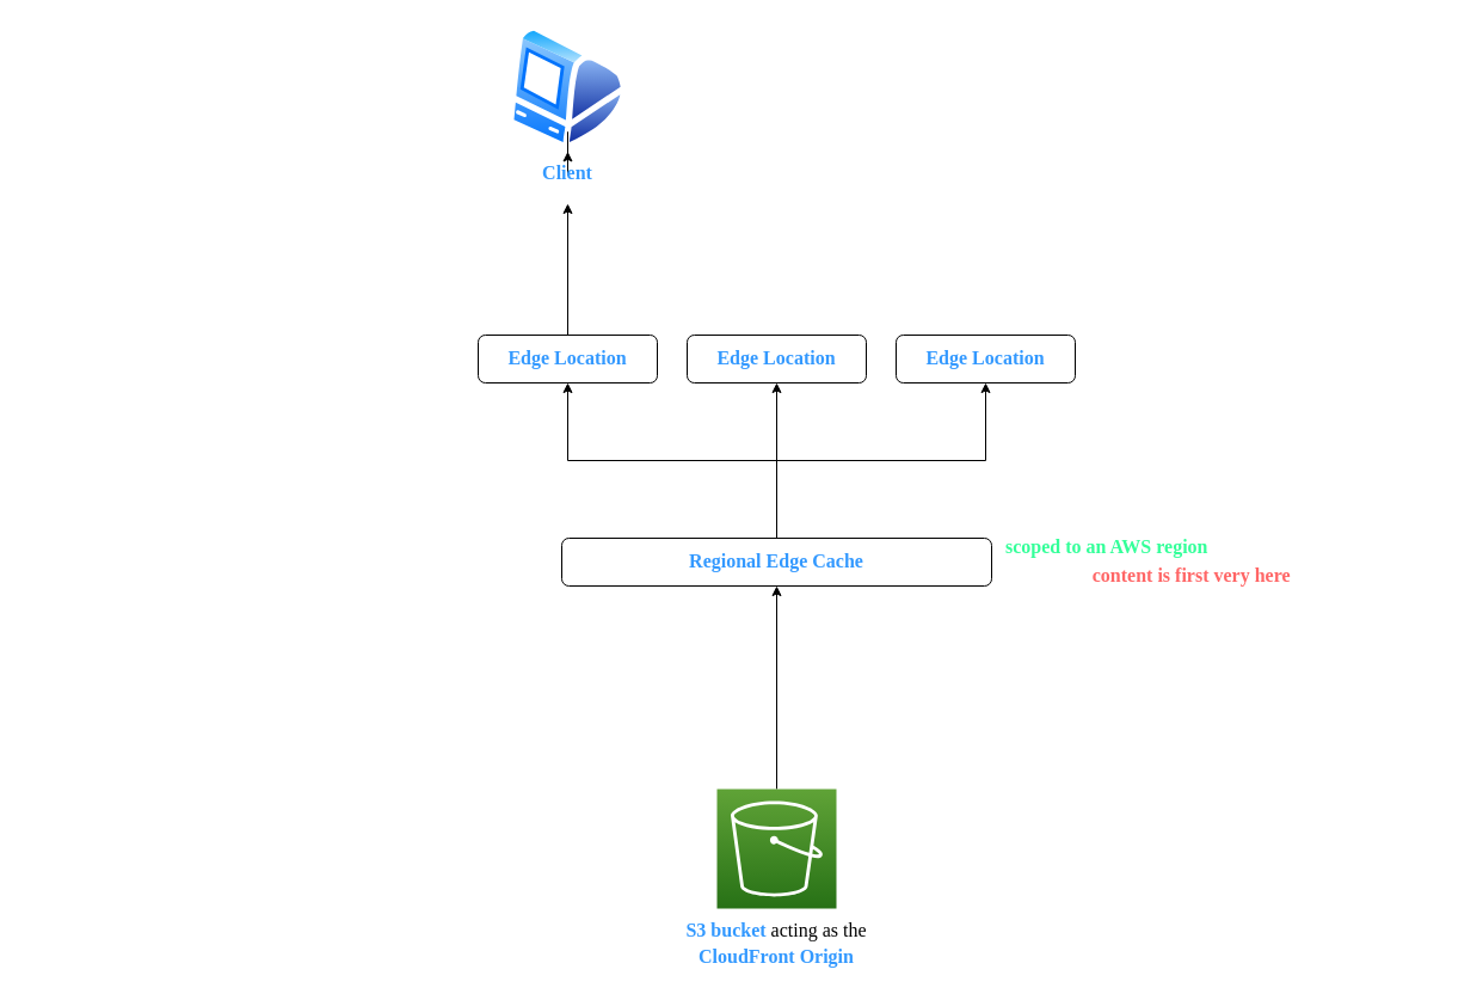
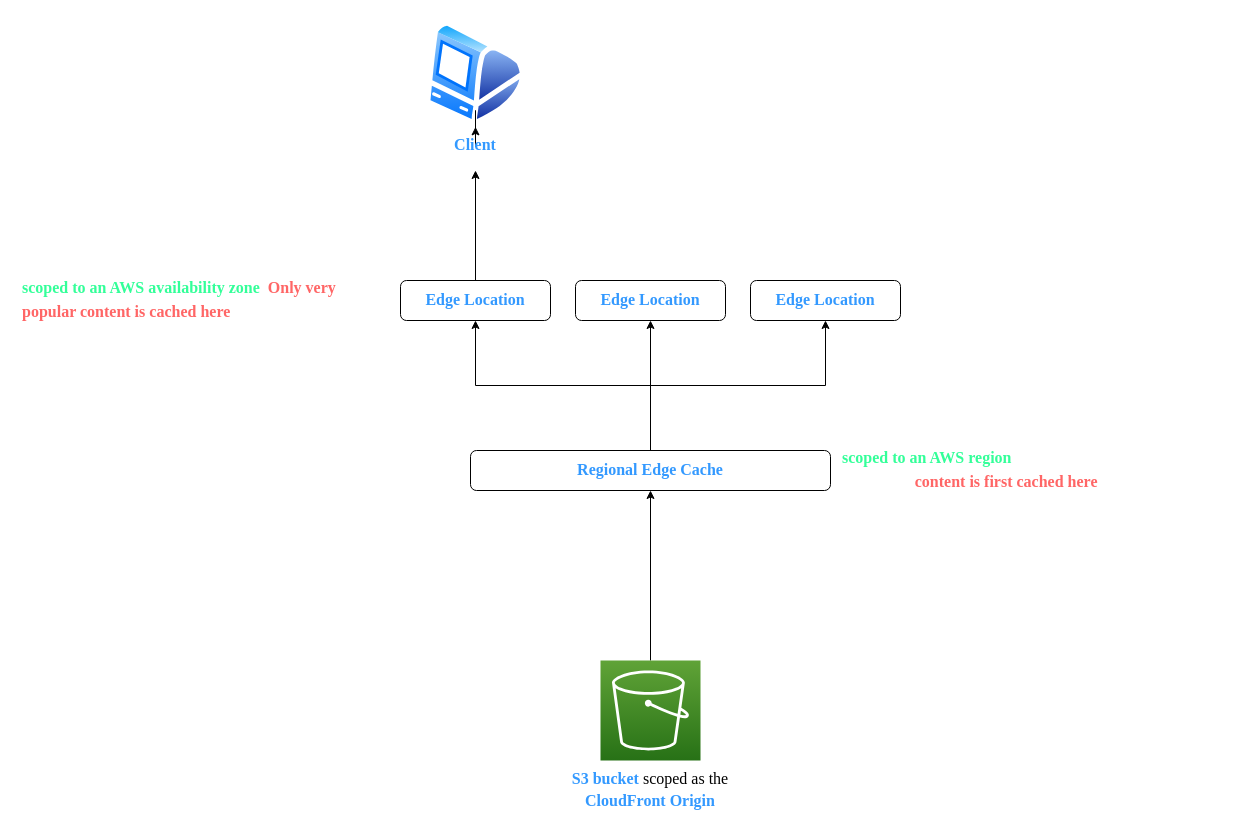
  <mxCell id="0" />
  <mxCell id="1" parent="0" />
  <mxCell id="2" style="edgeStyle=orthogonalEdgeStyle;rounded=0;orthogonalLoop=1;jettySize=auto;html=1;entryX=0.5;entryY=1;entryDx=0;entryDy=0;" parent="1" source="3" target="7" edge="1"><mxGeometry relative="1" as="geometry" /></mxCell>
  <mxCell id="3" value="" style="sketch=0;points=[[0,0,0],[0.25,0,0],[0.5,0,0],[0.75,0,0],[1,0,0],[0,1,0],[0.25,1,0],[0.5,1,0],[0.75,1,0],[1,1,0],[0,0.25,0],[0,0.5,0],[0,0.75,0],[1,0.25,0],[1,0.5,0],[1,0.75,0]];outlineConnect=0;fontColor=#232F3E;gradientColor=#60A337;gradientDirection=north;fillColor=#277116;strokeColor=#ffffff;dashed=0;verticalLabelPosition=bottom;verticalAlign=top;align=center;html=1;fontSize=12;fontStyle=0;aspect=fixed;shape=mxgraph.aws4.resourceIcon;resIcon=mxgraph.aws4.s3;" parent="1" vertex="1"><mxGeometry x="600" y="660" width="100" height="100" as="geometry" /></mxCell>
- <mxCell id="4" value="&lt;p style=&quot;line-height: 170%;&quot;&gt;&lt;font style=&quot;font-size: 16px;&quot;&gt;&lt;b&gt;&lt;font color=&quot;#3399ff&quot;&gt;S3 bucket&lt;/font&gt;&lt;/b&gt; acting as the &lt;b&gt;&lt;font color=&quot;#3399ff&quot;&gt;CloudFront Origin&lt;/font&gt;&lt;/b&gt;&lt;/font&gt;&lt;/p&gt;" style="text;strokeColor=none;align=center;fillColor=none;html=1;verticalAlign=middle;whiteSpace=wrap;rounded=0;fontFamily=Poppins;fontSource=https%3A%2F%2Ffonts.googleapis.com%2Fcss%3Ffamily%3DPoppins;" parent="1" vertex="1"><mxGeometry x="560" y="770" width="180" height="40" as="geometry" /></mxCell>
+ <mxCell id="4" value="&lt;p style=&quot;line-height: 170%;&quot;&gt;&lt;font style=&quot;font-size: 16px;&quot;&gt;&lt;b&gt;&lt;font color=&quot;#3399ff&quot;&gt;S3 bucket&lt;/font&gt;&lt;/b&gt; scoped as the &lt;b&gt;&lt;font color=&quot;#3399ff&quot;&gt;CloudFront Origin&lt;/font&gt;&lt;/b&gt;&lt;/font&gt;&lt;/p&gt;" style="text;strokeColor=none;align=center;fillColor=none;html=1;verticalAlign=middle;whiteSpace=wrap;rounded=0;fontFamily=Poppins;fontSource=https%3A%2F%2Ffonts.googleapis.com%2Fcss%3Ffamily%3DPoppins;" parent="1" vertex="1"><mxGeometry x="560" y="770" width="180" height="40" as="geometry" /></mxCell>
  <mxCell id="5" style="edgeStyle=orthogonalEdgeStyle;rounded=0;orthogonalLoop=1;jettySize=auto;html=1;entryX=0.5;entryY=1;entryDx=0;entryDy=0;" parent="1" source="7" target="11" edge="1"><mxGeometry relative="1" as="geometry" /></mxCell>
  <mxCell id="6" style="edgeStyle=orthogonalEdgeStyle;rounded=0;orthogonalLoop=1;jettySize=auto;html=1;entryX=0.5;entryY=1;entryDx=0;entryDy=0;" parent="1" source="7" target="15" edge="1"><mxGeometry relative="1" as="geometry" /></mxCell>
  <mxCell id="7" value="" style="rounded=1;whiteSpace=wrap;html=1;" parent="1" vertex="1"><mxGeometry x="470" y="450" width="360" height="40" as="geometry" /></mxCell>
  <mxCell id="8" style="edgeStyle=orthogonalEdgeStyle;rounded=0;orthogonalLoop=1;jettySize=auto;html=1;entryX=0.5;entryY=1;entryDx=0;entryDy=0;" parent="1" source="9" target="13" edge="1"><mxGeometry relative="1" as="geometry" /></mxCell>
  <mxCell id="9" value="&lt;p style=&quot;line-height: 170%;&quot;&gt;&lt;font color=&quot;#3399ff&quot;&gt;&lt;span style=&quot;font-size: 16px;&quot;&gt;&lt;b&gt;Regional Edge Cache&lt;/b&gt;&lt;/span&gt;&lt;/font&gt;&lt;/p&gt;" style="text;strokeColor=none;align=center;fillColor=none;html=1;verticalAlign=middle;whiteSpace=wrap;rounded=0;fontFamily=Poppins;fontSource=https%3A%2F%2Ffonts.googleapis.com%2Fcss%3Ffamily%3DPoppins;" parent="1" vertex="1"><mxGeometry x="560" y="450" width="180" height="40" as="geometry" /></mxCell>
  <mxCell id="10" style="edgeStyle=orthogonalEdgeStyle;rounded=0;orthogonalLoop=1;jettySize=auto;html=1;" parent="1" source="11" edge="1"><mxGeometry relative="1" as="geometry"><mxPoint x="475" y="170" as="targetPoint" /></mxGeometry></mxCell>
  <mxCell id="11" value="" style="rounded=1;whiteSpace=wrap;html=1;" parent="1" vertex="1"><mxGeometry x="400" y="280" width="150" height="40" as="geometry" /></mxCell>
  <mxCell id="12" value="&lt;p style=&quot;line-height: 170%;&quot;&gt;&lt;font color=&quot;#3399ff&quot;&gt;&lt;span style=&quot;font-size: 16px;&quot;&gt;&lt;b&gt;Edge Location&lt;/b&gt;&lt;/span&gt;&lt;/font&gt;&lt;/p&gt;" style="text;strokeColor=none;align=center;fillColor=none;html=1;verticalAlign=middle;whiteSpace=wrap;rounded=0;fontFamily=Poppins;fontSource=https%3A%2F%2Ffonts.googleapis.com%2Fcss%3Ffamily%3DPoppins;" parent="1" vertex="1"><mxGeometry x="410" y="285" width="130" height="30" as="geometry" /></mxCell>
  <mxCell id="13" value="" style="rounded=1;whiteSpace=wrap;html=1;" parent="1" vertex="1"><mxGeometry x="575" y="280" width="150" height="40" as="geometry" /></mxCell>
  <mxCell id="14" value="&lt;p style=&quot;line-height: 170%;&quot;&gt;&lt;font color=&quot;#3399ff&quot;&gt;&lt;span style=&quot;font-size: 16px;&quot;&gt;&lt;b&gt;Edge Location&lt;/b&gt;&lt;/span&gt;&lt;/font&gt;&lt;/p&gt;" style="text;strokeColor=none;align=center;fillColor=none;html=1;verticalAlign=middle;whiteSpace=wrap;rounded=0;fontFamily=Poppins;fontSource=https%3A%2F%2Ffonts.googleapis.com%2Fcss%3Ffamily%3DPoppins;" parent="1" vertex="1"><mxGeometry x="585" y="285" width="130" height="30" as="geometry" /></mxCell>
  <mxCell id="15" value="" style="rounded=1;whiteSpace=wrap;html=1;" parent="1" vertex="1"><mxGeometry x="750" y="280" width="150" height="40" as="geometry" /></mxCell>
  <mxCell id="16" value="&lt;p style=&quot;line-height: 170%;&quot;&gt;&lt;font color=&quot;#3399ff&quot;&gt;&lt;span style=&quot;font-size: 16px;&quot;&gt;&lt;b&gt;Edge Location&lt;/b&gt;&lt;/span&gt;&lt;/font&gt;&lt;/p&gt;" style="text;strokeColor=none;align=center;fillColor=none;html=1;verticalAlign=middle;whiteSpace=wrap;rounded=0;fontFamily=Poppins;fontSource=https%3A%2F%2Ffonts.googleapis.com%2Fcss%3Ffamily%3DPoppins;" parent="1" vertex="1"><mxGeometry x="760" y="285" width="130" height="30" as="geometry" /></mxCell>
  <mxCell id="17" value="" style="image;aspect=fixed;perimeter=ellipsePerimeter;html=1;align=center;shadow=0;dashed=0;spacingTop=3;image=img/lib/active_directory/mac_client.svg;" parent="1" vertex="1"><mxGeometry x="425" y="20" width="100" height="106.38" as="geometry" /></mxCell>
  <mxCell id="18" value="" style="edgeStyle=orthogonalEdgeStyle;rounded=0;orthogonalLoop=1;jettySize=auto;html=1;" edge="1" parent="1" source="19" target="17"><mxGeometry relative="1" as="geometry" /></mxCell>
  <mxCell id="19" value="&lt;p style=&quot;line-height: 170%;&quot;&gt;&lt;font color=&quot;#3399ff&quot;&gt;&lt;span style=&quot;font-size: 16px;&quot;&gt;&lt;b&gt;Client&lt;/b&gt;&lt;/span&gt;&lt;/font&gt;&lt;/p&gt;" style="text;strokeColor=none;align=center;fillColor=none;html=1;verticalAlign=middle;whiteSpace=wrap;rounded=0;fontFamily=Poppins;fontSource=https%3A%2F%2Ffonts.googleapis.com%2Fcss%3Ffamily%3DPoppins;" parent="1" vertex="1"><mxGeometry x="445" y="130" width="60" height="30" as="geometry" /></mxCell>
- <mxCell id="20" value="&lt;p style=&quot;line-height: 177%;&quot;&gt;&lt;span style=&quot;font-size: 16px;&quot;&gt;&lt;font color=&quot;#33ff99&quot;&gt;&lt;b&gt;scoped to an AWS region&lt;/b&gt;&lt;/font&gt;&lt;font color=&quot;#ffffff&quot;&gt;. Size of this cache is much larger. The &lt;/font&gt;&lt;b style=&quot;&quot;&gt;&lt;font color=&quot;#ff6666&quot;&gt;content is first very here&lt;/font&gt;&lt;/b&gt;&lt;font color=&quot;#ffffff&quot;&gt;.&lt;/font&gt;&lt;/span&gt;&lt;/p&gt;" style="text;strokeColor=none;align=left;fillColor=none;html=1;verticalAlign=middle;whiteSpace=wrap;rounded=0;fontFamily=Poppins;fontSource=https%3A%2F%2Ffonts.googleapis.com%2Fcss%3Ffamily%3DPoppins;" parent="1" vertex="1"><mxGeometry x="840" y="432.5" width="380" height="75" as="geometry" /></mxCell>
+ <mxCell id="20" value="&lt;p style=&quot;line-height: 177%;&quot;&gt;&lt;span style=&quot;font-size: 16px;&quot;&gt;&lt;font color=&quot;#33ff99&quot;&gt;&lt;b&gt;scoped to an AWS region&lt;/b&gt;&lt;/font&gt;&lt;font color=&quot;#ffffff&quot;&gt;. Size of this cache is much larger. The &lt;/font&gt;&lt;b style=&quot;&quot;&gt;&lt;font color=&quot;#ff6666&quot;&gt;content is first cached here&lt;/font&gt;&lt;/b&gt;&lt;font color=&quot;#ffffff&quot;&gt;.&lt;/font&gt;&lt;/span&gt;&lt;/p&gt;" style="text;strokeColor=none;align=left;fillColor=none;html=1;verticalAlign=middle;whiteSpace=wrap;rounded=0;fontFamily=Poppins;fontSource=https%3A%2F%2Ffonts.googleapis.com%2Fcss%3Ffamily%3DPoppins;" parent="1" vertex="1"><mxGeometry x="840" y="432.5" width="380" height="75" as="geometry" /></mxCell>
+ <mxCell id="21" value="&lt;p style=&quot;line-height: 177%;&quot;&gt;&lt;span style=&quot;font-size: 16px;&quot;&gt;&lt;b style=&quot;&quot;&gt;&lt;font color=&quot;#33ff99&quot;&gt;scoped to an AWS availability zone&lt;/font&gt;&lt;/b&gt;&lt;font color=&quot;#ffffff&quot;&gt;. &lt;/font&gt;&lt;font color=&quot;#ff6666&quot;&gt;&lt;b&gt;Only very popular content is cached here&lt;/b&gt;&lt;/font&gt;&lt;font style=&quot;&quot; color=&quot;#ffffff&quot;&gt;.&lt;/font&gt;&lt;/span&gt;&lt;/p&gt;" style="text;strokeColor=none;align=left;fillColor=none;html=1;verticalAlign=middle;whiteSpace=wrap;rounded=0;fontFamily=Poppins;fontSource=https%3A%2F%2Ffonts.googleapis.com%2Fcss%3Ffamily%3DPoppins;" parent="1" vertex="1"><mxGeometry x="20" y="272.5" width="370" height="55" as="geometry" /></mxCell>
